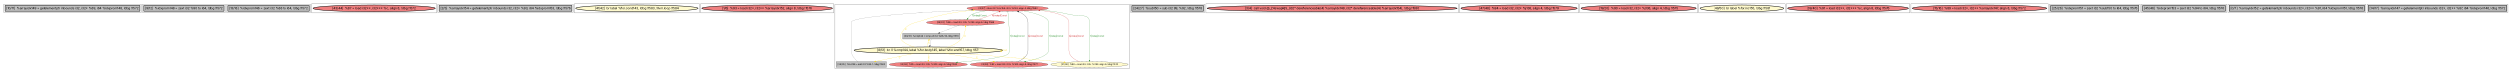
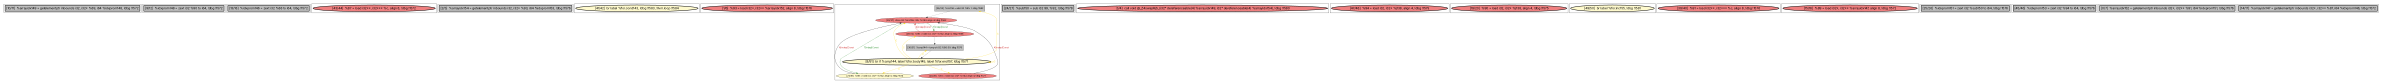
  digraph {
    fontname=Inter
    node [fillcolor=grey fontname=Inter fontsize=20 penwidth=3.0 shape=ellipse style=filled]
    edge [color=gold fontcolor=gold fontname=Inter penwidth=1.0 style=solid]
    n1 [label="[10/11]  %arrayidx149 = getelementptr inbounds i32, i32* %89, i64 %idxprom148, !dbg !1572" shape=rectangle]
    n2 [label="[9/12]  %idxprom148 = zext i32 %90 to i64, !dbg !1572" shape=rectangle]
    n3 [label="[13/18]  %idxprom146 = zext i32 %88 to i64, !dbg !1572" shape=rectangle]
    n4 [fillcolor=lightcoral label="[43/44]  %87 = load i32**, i32*** %c, align 8, !dbg !1572"]
    n5 [label="[2/5]  %arrayidx154 = getelementptr inbounds i32, i32* %93, i64 %idxprom153, !dbg !1576" shape=rectangle]
    n6 [fillcolor=lemonchiffon label="[41/42]  br label %for.cond143, !dbg !1583, !llvm.loop !1584"]
    n7 [fillcolor=lightcoral label="[1/6]  %93 = load i32*, i32** %arrayidx152, align 8, !dbg !1576"]
-   n8 [fillcolor=lightcoral label="[33/36]  %95 = load i32, i32* %i142, align 4, !dbg !1582" fontsize="" penwidth=""]
    n9 [label="[34/35]  %inc156 = add i32 %95, 1, !dbg !1582" shape=rectangle fontsize="" penwidth=""]
    n10 [fillcolor=lightcoral label="[22/37]  store i32 %inc156, i32* %i142, align 4, !dbg !1582" fontsize="" penwidth=""]
    n11 [label="[30/31]  %cmp144 = icmp ult i32 %86, 50, !dbg !1570" shape=rectangle fontsize="" penwidth=""]
    n12 [fillcolor=lemonchiffon label="[8/51]  br i1 %cmp144, label %for.body145, label %for.end157, !dbg !1571"]
    n13 [fillcolor=lightcoral label="[23/28]  %92 = load i32, i32* %i142, align 4, !dbg !1577" fontsize="" penwidth=""]
    n14 [fillcolor=lightcoral label="[29/32]  %86 = load i32, i32* %i142, align 4, !dbg !1568" fontsize="" penwidth=""]
    n15 [fillcolor=lemonchiffon label="[21/38]  %88 = load i32, i32* %i142, align 4, !dbg !1574" fontsize="" penwidth=""]
    n16 [label="[24/27]  %sub150 = sub i32 99, %92, !dbg !1578" shape=rectangle]
    n17 [fillcolor=lightcoral label="[3/4]  call void @_Z4swapRjS_(i32* dereferenceable(4) %arrayidx149, i32* dereferenceable(4) %arrayidx154), !dbg !1580"]
    n18 [fillcolor=lightcoral label="[47/48]  %94 = load i32, i32* %j138, align 4, !dbg !1579"]
    n19 [fillcolor=lightcoral label="[19/20]  %90 = load i32, i32* %j138, align 4, !dbg !1575"]
    n20 [fillcolor=lemonchiffon label="[49/50]  br label %for.inc155, !dbg !1581"]
    n21 [fillcolor=lightcoral label="[39/40]  %91 = load i32**, i32*** %c, align 8, !dbg !1576"]
    n22 [fillcolor=lightcoral label="[15/16]  %89 = load i32*, i32** %arrayidx147, align 8, !dbg !1572"]
    n23 [label="[25/26]  %idxprom151 = zext i32 %sub150 to i64, !dbg !1576" shape=rectangle]
    n24 [label="[45/46]  %idxprom153 = zext i32 %94 to i64, !dbg !1576" shape=rectangle]
    n25 [label="[0/7]  %arrayidx152 = getelementptr inbounds i32*, i32** %91, i64 %idxprom151, !dbg !1576" shape=rectangle]
    n26 [label="[14/17]  %arrayidx147 = getelementptr inbounds i32*, i32** %87, i64 %idxprom146, !dbg !1572" shape=rectangle]
    subgraph cluster_1 {
      n1
    }
    subgraph cluster_2 {
      n2
    }
    subgraph cluster_3 {
      n3
    }
    subgraph cluster_4 {
      n4
    }
    subgraph cluster_5 {
      n5
    }
    subgraph cluster_6 {
      n6
    }
    subgraph cluster_7 {
      n7
    }
    subgraph cluster_8 {
-     n8
      n9
      n10
      n11
      n12
      n13
      n14
      n15
    }
    subgraph cluster_9 {
      n16
    }
    subgraph cluster_10 {
      n17
    }
    subgraph cluster_11 {
      n18
    }
    subgraph cluster_12 {
      n19
    }
    subgraph cluster_13 {
      n20
    }
    subgraph cluster_14 {
      n21
    }
    subgraph cluster_15 {
      n22
    }
    subgraph cluster_16 {
      n23
    }
    subgraph cluster_17 {
      n24
    }
    subgraph cluster_18 {
      n25
    }
    subgraph cluster_19 {
      n26
    }
    n9 -> n10 [color=black fontcolor=black penwidth=0.5]
-   n10 -> n8 [color=forestgreen fontcolor=forestgreen label="T|indep|Const"]
-   n10 -> n13 [color=forestgreen fontcolor=forestgreen label="T|indep|Const"]
    n10 -> n14 [color=forestgreen fontcolor=forestgreen label="T|indep|Const"]
    n10 -> n15 [color=forestgreen fontcolor=forestgreen label="T|indep|Const"]
    n11 -> n12 [color=black fontcolor=black penwidth=0.5]
-   n12 -> n8 [label=C]
    n12 -> n9 [label=C]
    n12 -> n10 [label=C]
    n12 -> n11 [label=C]
    n12 -> n12 [label=C]
    n12 -> n13 [label=C]
    n12 -> n14 [label=C]
    n12 -> n15 [label=C]
    n13 -> n10 [color=black fontcolor=firebrick3 label="A|indep|Const"]
    n14 -> n10 [color=firebrick3 fontcolor=firebrick3 label="A|indep|Const"]
    n14 -> n11 [color=black fontcolor=black penwidth=0.5]
-   n15 -> n10 [color=firebrick3 fontcolor=firebrick3 label="A|indep|Const"]
+   n15 -> n10 [color=black fontcolor=firebrick3 label="A|indep|Const"]
  }
